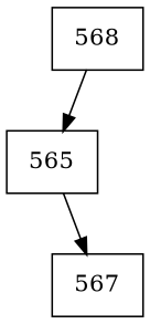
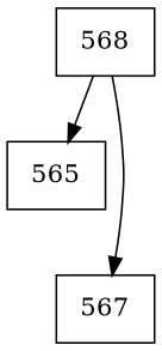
  digraph {
    node [shape=record]
    n1 [label="{568}"]
    n2 [label="{565}"]
    n3 [label="{567}"]
    n1 -> n2
-   n2 -> n3
+   n1 -> n3
  }
